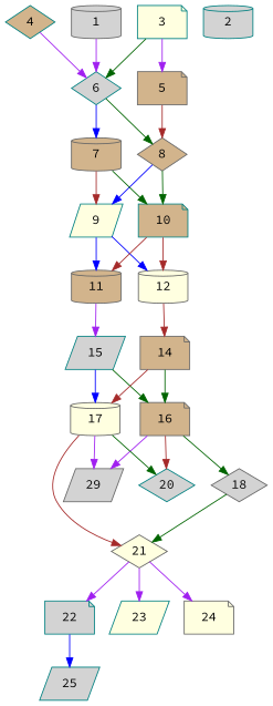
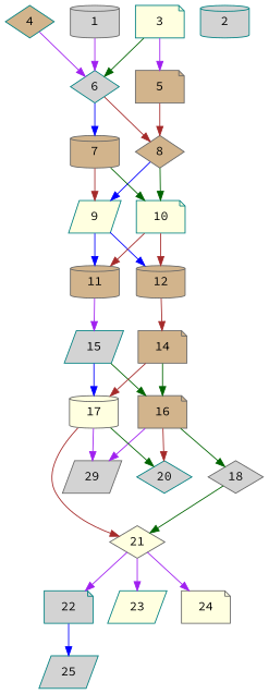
  digraph {
    fontname="Source Code Pro"
    node [alpha=0.14 color=gray40 fillcolor=lightgrey fontname="Source Code Pro" shape=note style=filled]
    edge [color=purple fontname="Source Code Pro"]
    1 [alpha=0.19 expect_size=40630272 shape=cylinder]
    6 [alpha=0.07 color=teal expect_size=6726656 shape=diamond]
    8 [alpha=0.13 expect_size=25297920 fillcolor=tan shape=diamond]
    7 [alpha=0.07 expect_size=11772928 fillcolor=tan shape=cylinder]
    9 [alpha=0.01 color=teal expect_size=16933888 fillcolor=lightyellow shape=parallelogram]
-   10 [color=teal expect_size=47980544 fillcolor=tan]
+   10 [color=teal expect_size=47980544 fillcolor=lightyellow]
    2 [alpha=0.03 color=teal expect_size=49116160 shape=cylinder]
    3 [alpha=0.11 color=teal expect_size=32488448 fillcolor=lightyellow]
    5 [alpha=0.00 expect_size=50388992 fillcolor=tan]
    4 [alpha=0.15 color=teal expect_size=13241344 fillcolor=tan shape=diamond]
    11 [alpha=0.06 expect_size=6873088 fillcolor=tan shape=cylinder]
-   12 [expect_size=51830784 fillcolor=lightyellow shape=cylinder]
+   12 [expect_size=51830784 fillcolor=tan shape=cylinder]
    15 [alpha=0.09 color=teal expect_size=23669760 shape=parallelogram]
    14 [alpha=0.03 expect_size=36440064 fillcolor=tan]
    16 [alpha=0.08 expect_size=24589312 fillcolor=tan]
    17 [alpha=0.15 expect_size=41389056 fillcolor=lightyellow shape=cylinder]
    18 [alpha=0.10 expect_size=10962944 shape=diamond]
    n18 [expect_size=41172992 label=29 shape=parallelogram]
    20 [alpha=0.01 color=teal expect_size=43927552 shape=diamond]
    21 [alpha=0.02 expect_size=29945856 fillcolor=lightyellow shape=diamond]
    22 [alpha=0.03 color=teal expect_size=43977728]
    23 [alpha=0.15 color=teal expect_size=30471168 fillcolor=lightyellow shape=parallelogram]
    24 [alpha=0.10 expect_size=35804160 fillcolor=lightyellow]
    25 [alpha=0.04 color=teal expect_size=42617856 shape=parallelogram]
    1 -> 6
-   6 -> 8 [color=darkgreen]
+   6 -> 8 [color=brown]
    6 -> 7 [color=blue]
    8 -> 9 [color=blue]
    8 -> 10 [color=darkgreen]
    7 -> 9 [color=brown]
    7 -> 10 [color=darkgreen]
    9 -> 11 [color=blue]
    9 -> 12 [color=blue]
    10 -> 11 [color=brown]
    10 -> 12 [color=brown]
    3 -> 6 [color=darkgreen]
    3 -> 5
    5 -> 8 [color=brown]
    4 -> 6
    11 -> 15
    12 -> 14 [color=brown]
    15 -> 16 [color=darkgreen]
    15 -> 17 [color=blue]
    14 -> 16 [color=darkgreen]
    14 -> 17 [color=brown]
    16 -> 18 [color=darkgreen]
    16 -> n18
    16 -> 20 [color=brown]
    17 -> n18
    17 -> 20 [color=darkgreen]
    17 -> 21 [color=brown]
    18 -> 21 [color=darkgreen]
    21 -> 22
    21 -> 23
    21 -> 24
    22 -> 25 [color=blue]
  }
